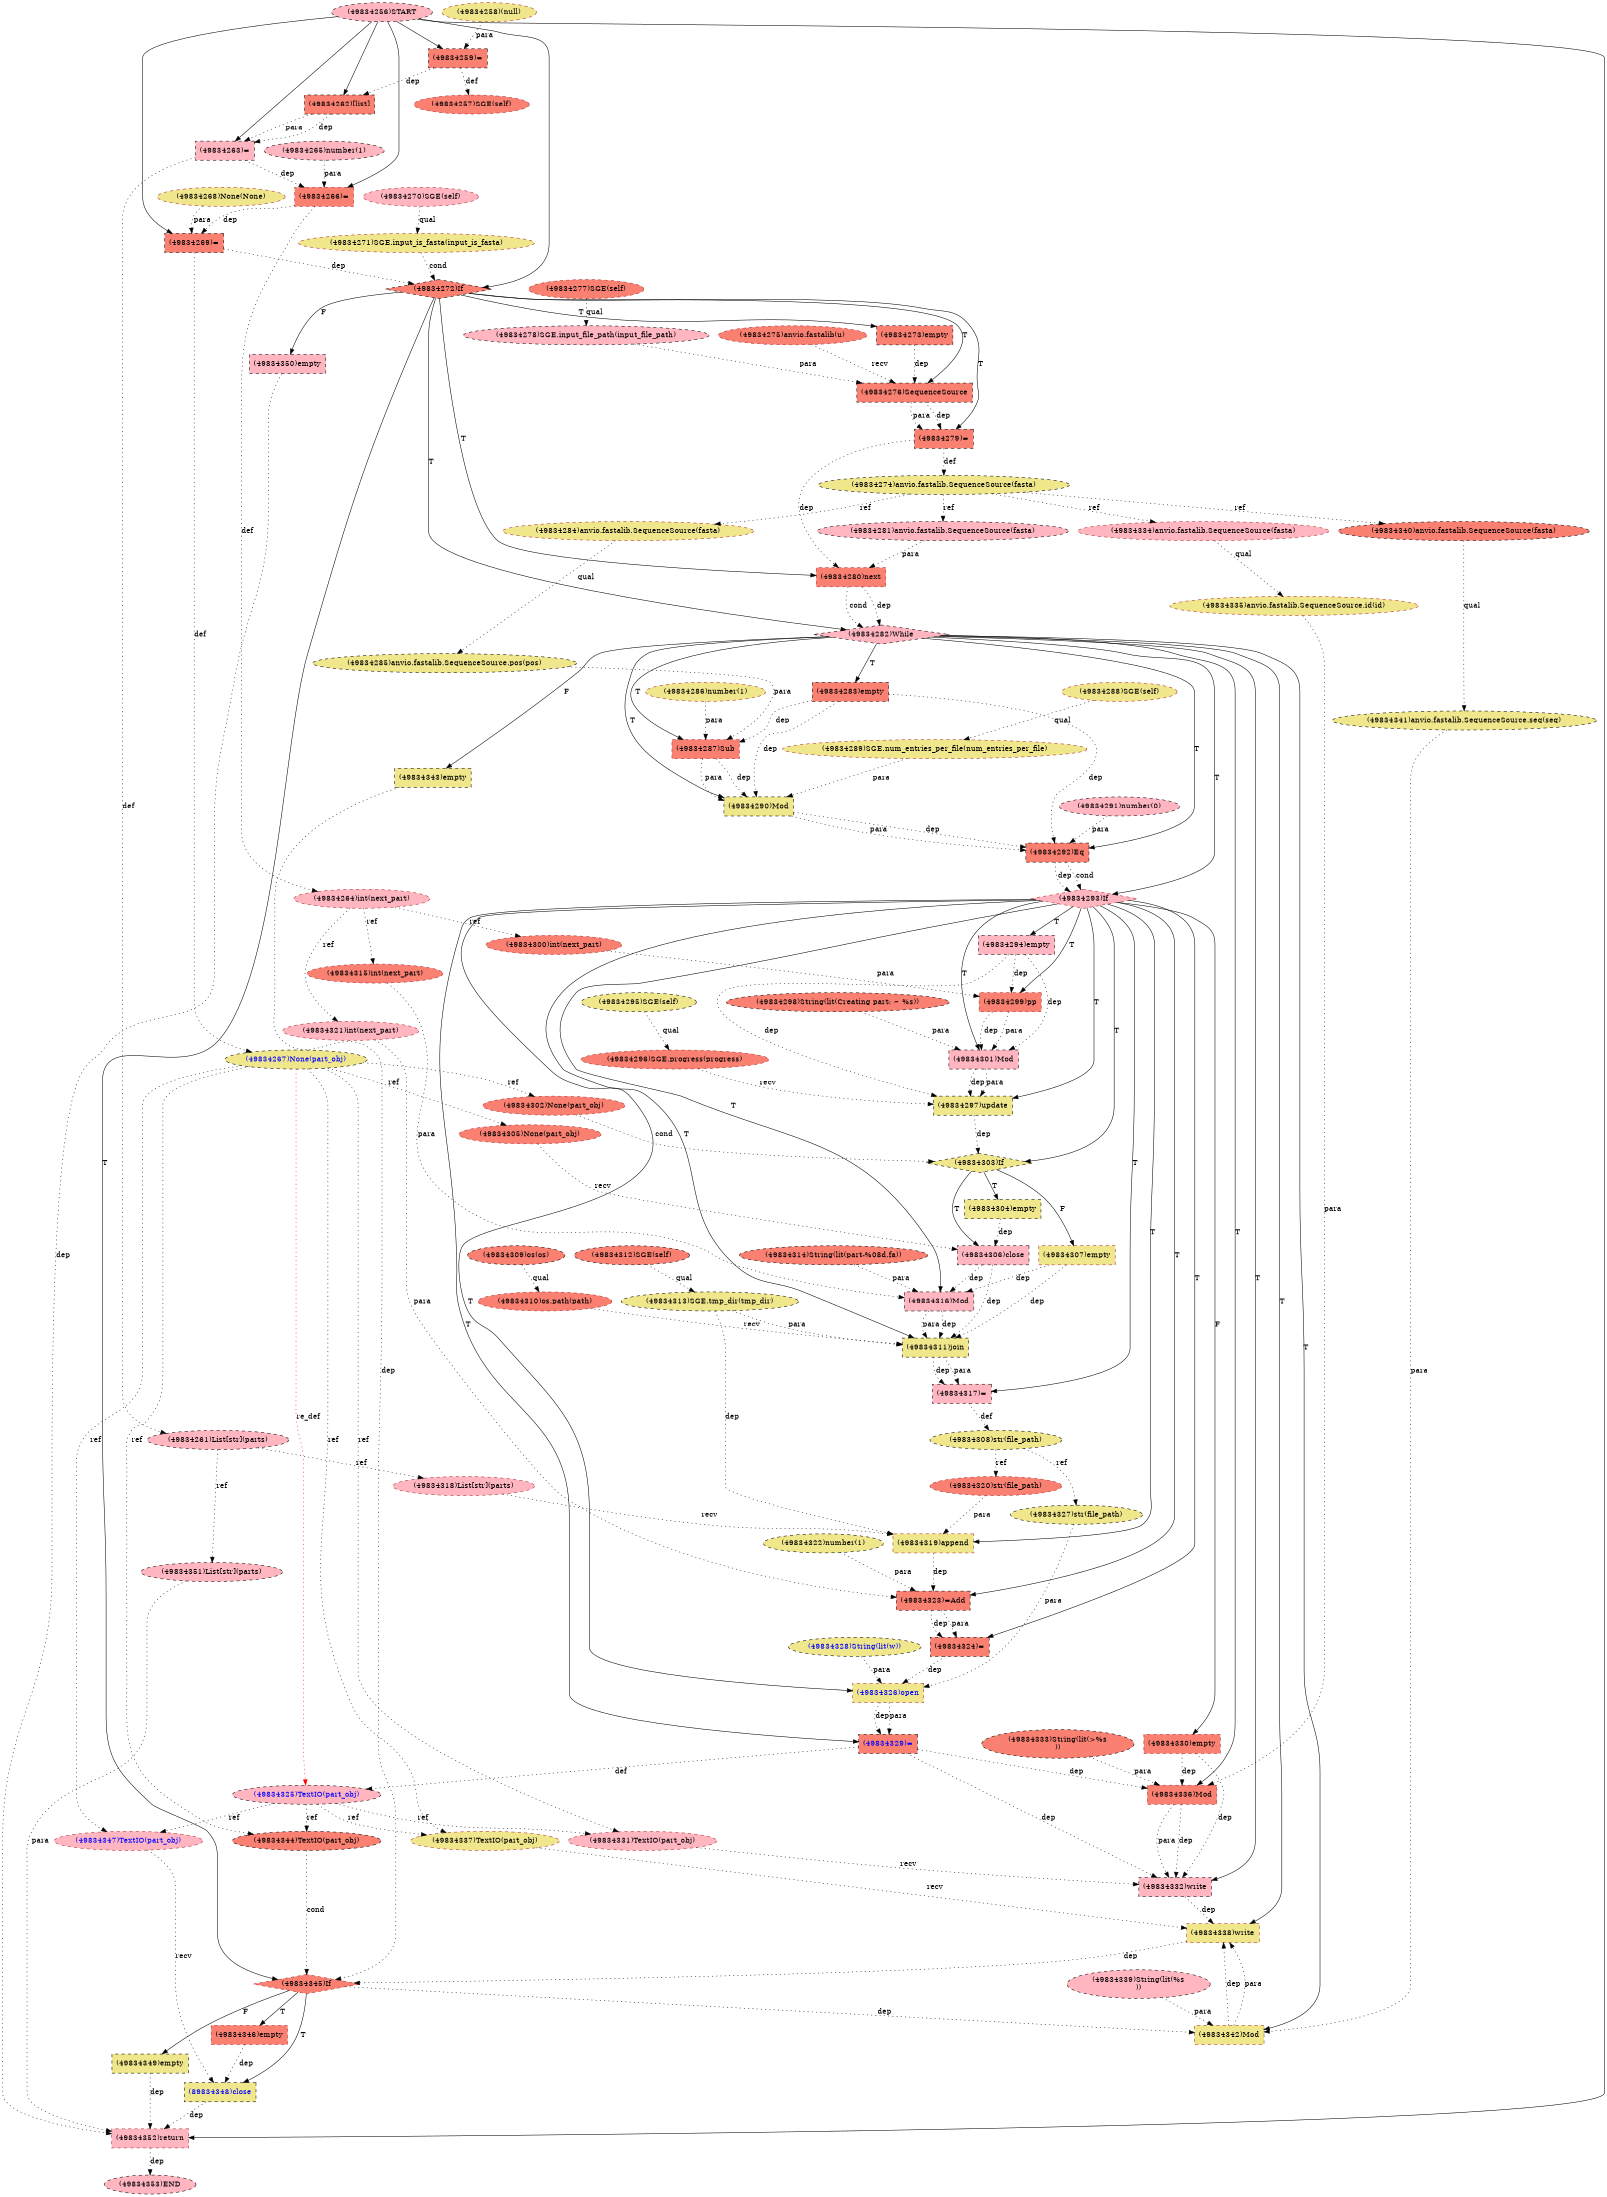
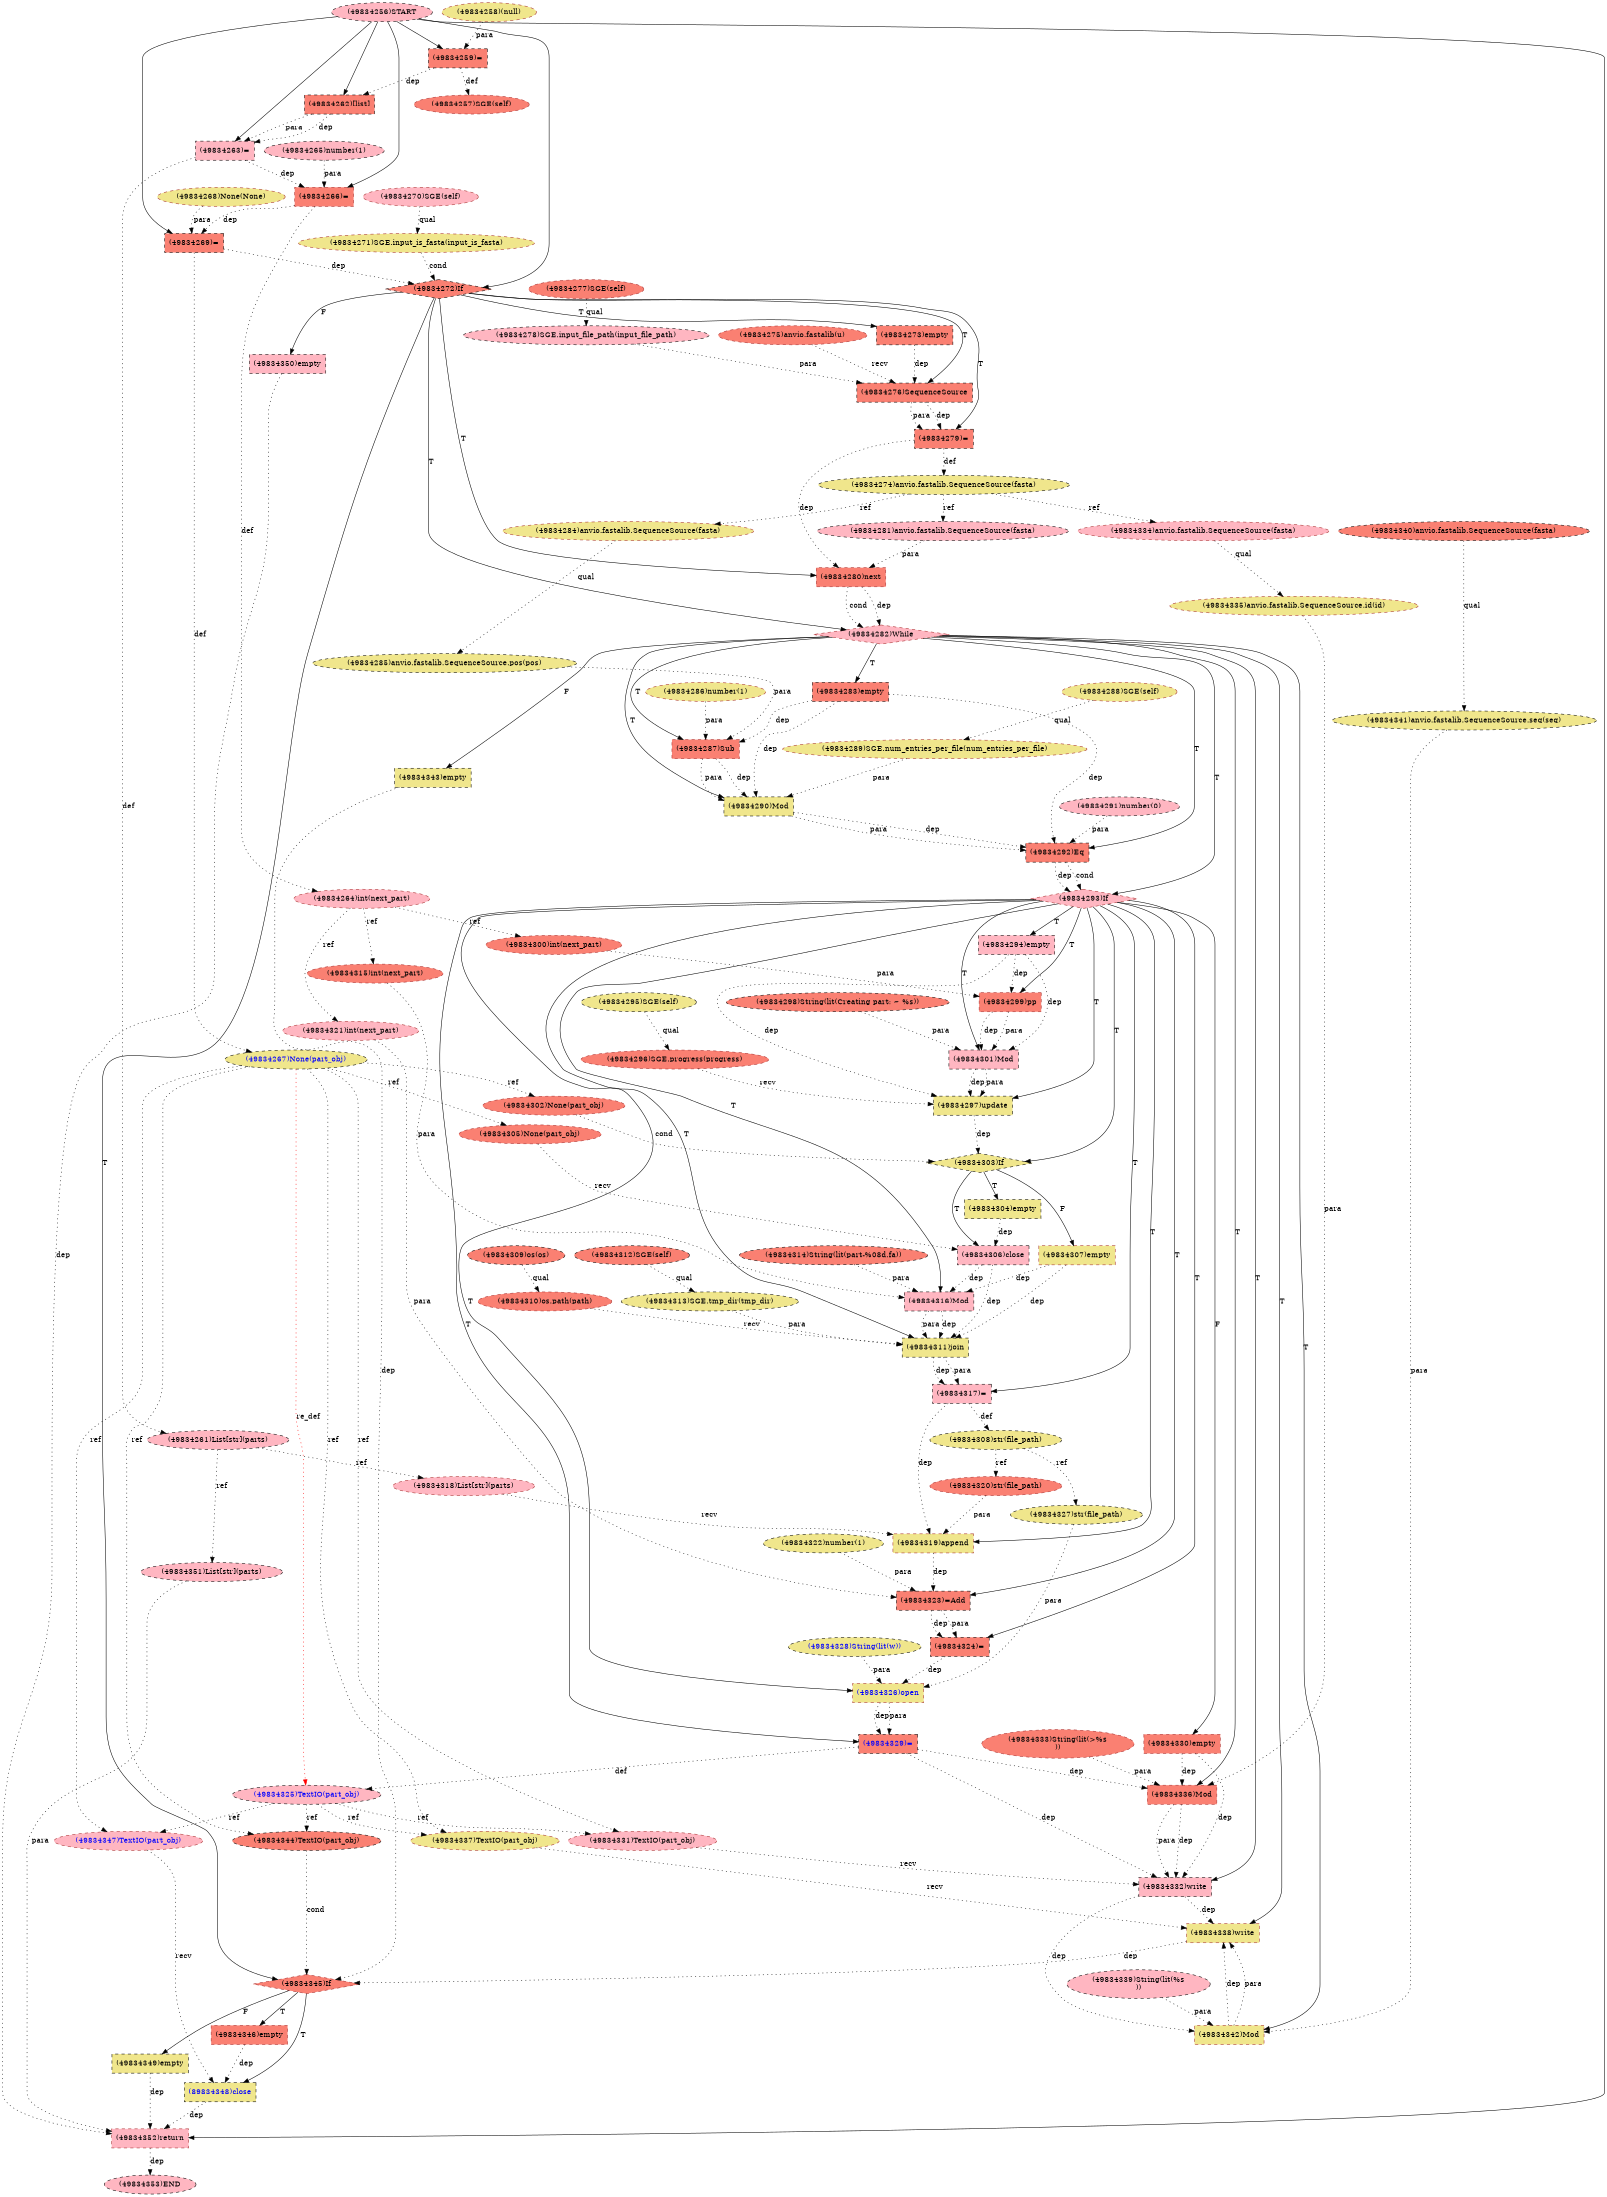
  digraph {
    node [color=black fillcolor=salmon shape=ellipse style="dashed,filled"]
    edge [style=dotted]
    n1 [color=brown fillcolor=lightpink label="(49834264)int(next_part)"]
    n2 [color=brown label="(49834315)int(next_part)"]
    n3 [color=brown fillcolor=lightpink label="(49834321)int(next_part)"]
    n4 [color=brown label="(49834300)int(next_part)"]
    n5 [fillcolor=lightpink label="(49834316)Mod" shape=box]
    n6 [label="(49834323)=Add" shape=box]
    n7 [color=brown label="(49834299)pp" shape=box]
    n8 [color=brown fillcolor=khaki label="(49834338)write" shape=box]
    n9 [color=brown label="(49834345)If" shape=diamond]
    n10 [color=brown label="(49834346)empty" shape=box]
    n11 [fillcolor=khaki fontcolor=blue label="(89834348)close" shape=box]
    n12 [fillcolor=khaki label="(49834349)empty" shape=box]
    n13 [fillcolor=lightpink label="(49834317)=" shape=box]
    n14 [fillcolor=khaki label="(49834308)str(file_path)"]
    n15 [color=brown fillcolor=khaki label="(49834319)append" shape=box]
    n16 [fillcolor=khaki label="(49834327)str(file_path)"]
    n17 [color=brown label="(49834320)str(file_path)"]
    n18 [label="(49834259)=" shape=box]
    n19 [color=brown label="(49834257)SGE(self)"]
    n20 [label="(49834262)[list]" shape=box]
    n21 [fillcolor=lightpink label="(49834263)=" shape=box]
    n22 [fillcolor=khaki label="(49834311)join" shape=box]
    n23 [color=brown fillcolor=khaki label="(49834289)SGE.num_entries_per_file(num_entries_per_file)"]
    n24 [fillcolor=khaki label="(49834290)Mod" shape=box]
    n25 [label="(49834292)Eq" shape=box]
    n26 [color=brown fillcolor=lightpink label="(49834270)SGE(self)"]
    n27 [color=brown fillcolor=khaki label="(49834271)SGE.input_is_fasta(input_is_fasta)"]
    n28 [label="(49834272)If" shape=diamond]
    n29 [label="(49834283)empty" shape=box]
    n30 [color=brown label="(49834287)Sub" shape=box]
    n31 [color=brown fillcolor=lightpink label="(49834293)If" shape=diamond]
    n32 [label="(49834324)=" shape=box]
    n33 [color=brown fillcolor=khaki fontcolor=blue label="(49834326)open" shape=box]
    n34 [fontcolor=blue label="(49834329)=" shape=box]
-   n35 [fillcolor=lightpink label="(49834282)While" shape=diamond]
+   n35 [color=brown fillcolor=lightpink label="(49834282)While" shape=diamond]
    n36 [fillcolor=khaki label="(49834343)empty" shape=box]
    n37 [color=brown fillcolor=khaki label="(49834342)Mod" shape=box]
    n38 [fillcolor=lightpink label="(49834332)write" shape=box]
    n39 [color=brown label="(49834336)Mod" shape=box]
    n40 [fillcolor=lightpink label="(49834301)Mod" shape=box]
    n41 [fillcolor=khaki label="(49834297)update" shape=box]
    n42 [fillcolor=khaki label="(49834303)If" shape=diamond]
    n43 [color=brown label="(49834330)empty" shape=box]
    n44 [fillcolor=lightpink label="(49834294)empty" shape=box]
    n45 [fillcolor=lightpink label="(49834350)empty" shape=box]
    n46 [color=brown fillcolor=lightpink label="(49834352)return" shape=box]
    n47 [fillcolor=lightpink label="(49834353)END" shape=""]
    n48 [fillcolor=lightpink fontcolor=blue label="(49834325)TextIO(part_obj)"]
    n49 [label="(49834344)TextIO(part_obj)"]
    n50 [color=brown fillcolor=lightpink fontcolor=blue label="(49834347)TextIO(part_obj)"]
    n51 [color=brown fillcolor=lightpink label="(49834331)TextIO(part_obj)"]
    n52 [color=brown fillcolor=khaki label="(49834337)TextIO(part_obj)"]
    n53 [fillcolor=khaki label="(49834313)SGE.tmp_dir(tmp_dir)"]
    n54 [label="(49834314)String(lit(part-%08d.fa))"]
-   n55 [label="(49834333)String(lit(>%s\n))"]
+   n55 [color=brown label="(49834333)String(lit(>%s\n))"]
    n56 [label="(49834269)=" shape=box]
    n57 [fillcolor=khaki fontcolor=blue label="(49834267)None(part_obj)"]
    n58 [color=brown label="(49834302)None(part_obj)"]
    n59 [color=brown label="(49834305)None(part_obj)"]
    n60 [label="(49834276)SequenceSource" shape=box]
    n61 [label="(49834279)=" shape=box]
    n62 [color=brown label="(49834280)next" shape=box]
    n63 [label="(49834273)empty" shape=box]
    n64 [color=brown fillcolor=khaki label="(49834284)anvio.fastalib.SequenceSource(fasta)"]
    n65 [fillcolor=khaki label="(49834285)anvio.fastalib.SequenceSource.pos(pos)"]
    n66 [color=brown fillcolor=lightpink label="(49834318)List[str](parts)"]
    n67 [fillcolor=khaki label="(49834274)anvio.fastalib.SequenceSource(fasta)"]
    n68 [color=brown fillcolor=lightpink label="(49834334)anvio.fastalib.SequenceSource(fasta)"]
    n69 [label="(49834340)anvio.fastalib.SequenceSource(fasta)"]
    n70 [fillcolor=lightpink label="(49834281)anvio.fastalib.SequenceSource(fasta)"]
    n71 [color=brown fillcolor=khaki label="(49834335)anvio.fastalib.SequenceSource.id(id)"]
    n72 [fillcolor=khaki label="(49834341)anvio.fastalib.SequenceSource.seq(seq)"]
    n73 [fillcolor=khaki label="(49834322)number(1)"]
    n74 [color=brown label="(49834266)=" shape=box]
    n75 [fillcolor=lightpink label="(49834261)List[str](parts)"]
    n76 [fillcolor=lightpink label="(49834351)List[str](parts)"]
    n77 [fillcolor=lightpink label="(49834339)String(lit(%s\n))"]
    n78 [label="(49834309)os(os)"]
    n79 [color=brown label="(49834310)os.path(path)"]
    n80 [fillcolor=lightpink label="(49834265)number(1)"]
    n81 [fillcolor=lightpink label="(49834306)close" shape=box]
    n82 [fillcolor=khaki label="(49834304)empty" shape=box]
    n83 [color=brown fillcolor=khaki label="(49834307)empty" shape=box]
    n84 [fillcolor=khaki fontcolor=blue label="(49834328)String(lit(w))"]
    n85 [label="(49834298)String(lit(Creating part: ~ %s))"]
    n86 [color=brown fillcolor=khaki label="(49834288)SGE(self)"]
    n87 [fillcolor=lightpink label="(49834256)START" shape=""]
    n88 [fillcolor=khaki label="(49834295)SGE(self)"]
    n89 [color=brown label="(49834296)SGE.progress(progress)"]
    n90 [color=brown label="(49834277)SGE(self)"]
    n91 [fillcolor=lightpink label="(49834278)SGE.input_file_path(input_file_path)"]
    n92 [label="(49834312)SGE(self)"]
    n93 [color=brown fillcolor=khaki label="(49834258)(null)"]
    n94 [fillcolor=lightpink label="(49834291)number(0)"]
    n95 [color=brown fillcolor=khaki label="(49834286)number(1)"]
    n96 [color=brown label="(49834275)anvio.fastalib(u)"]
    n97 [color=brown fillcolor=khaki label="(49834268)None(None)"]
    n1 -> n2 [label=ref]
    n1 -> n3 [label=ref]
    n1 -> n4 [label=ref]
    n2 -> n5 [label=para]
    n3 -> n6 [label=para]
    n4 -> n7 [label=para]
    n5 -> n22 [label=dep]
    n5 -> n22 [label=para]
    n6 -> n32 [label=dep]
    n6 -> n32 [label=para]
    n7 -> n40 [label=dep]
    n7 -> n40 [label=para]
    n8 -> n9 [label=dep]
    n9 -> n10 [label=T style=""]
    n9 -> n11 [label=T style=""]
    n9 -> n12 [label=F style=""]
    n10 -> n11 [label=dep]
    n11 -> n46 [label=dep]
    n12 -> n46 [label=dep]
    n13 -> n14 [label=def]
-   n53 -> n15 [label=dep]
+   n13 -> n15 [label=dep]
    n14 -> n16 [label=ref]
    n14 -> n17 [label=ref]
    n15 -> n6 [label=dep]
    n16 -> n33 [label=para]
    n17 -> n15 [label=para]
    n18 -> n19 [label=def]
    n18 -> n20 [label=dep]
    n20 -> n21 [label=dep]
    n20 -> n21 [label=para]
    n21 -> n74 [label=dep]
    n21 -> n75 [label=def]
    n22 -> n13 [label=dep]
    n22 -> n13 [label=para]
    n23 -> n24 [label=para]
    n24 -> n25 [label=dep]
    n24 -> n25 [label=para]
    n25 -> n31 [label=dep]
    n25 -> n31 [label=cond]
    n26 -> n27 [label=qual]
    n27 -> n28 [label=cond]
    n28 -> n9 [label=T style=""]
    n28 -> n35 [label=T style=""]
    n28 -> n45 [label=F style=""]
    n28 -> n60 [label=T style=""]
    n28 -> n61 [label=T style=""]
    n28 -> n62 [label=T style=""]
    n28 -> n63 [label=T style=""]
    n29 -> n24 [label=dep]
    n29 -> n25 [label=dep]
    n29 -> n30 [label=dep]
    n30 -> n24 [label=dep]
    n30 -> n24 [label=para]
    n31 -> n5 [label=T style=""]
    n31 -> n6 [label=T style=""]
    n31 -> n7 [label=T style=""]
    n31 -> n13 [label=T style=""]
    n31 -> n15 [label=T style=""]
    n31 -> n22 [label=T style=""]
    n31 -> n32 [label=T style=""]
    n31 -> n33 [label=T style=""]
    n31 -> n34 [label=T style=""]
    n31 -> n40 [label=T style=""]
    n31 -> n41 [label=T style=""]
    n31 -> n42 [label=T style=""]
    n31 -> n43 [label=F style=""]
    n31 -> n44 [label=T style=""]
    n32 -> n33 [label=dep]
    n33 -> n34 [label=dep]
    n33 -> n34 [label=para]
    n34 -> n38 [label=dep]
    n34 -> n39 [label=dep]
    n34 -> n48 [label=def]
    n35 -> n8 [label=T style=""]
    n35 -> n24 [label=T style=""]
    n35 -> n25 [label=T style=""]
    n35 -> n29 [label=T style=""]
    n35 -> n30 [label=T style=""]
    n35 -> n31 [label=T style=""]
    n35 -> n36 [label=F style=""]
    n35 -> n37 [label=T style=""]
    n35 -> n38 [label=T style=""]
    n35 -> n39 [label=T style=""]
    n36 -> n9 [label=dep]
    n37 -> n8 [label=dep]
    n37 -> n8 [label=para]
    n38 -> n8 [label=dep]
-   n9 -> n37 [label=dep]
+   n38 -> n37 [label=dep]
    n39 -> n38 [label=dep]
    n39 -> n38 [label=para]
    n40 -> n41 [label=dep]
    n40 -> n41 [label=para]
    n41 -> n42 [label=dep]
    n42 -> n81 [label=T style=""]
    n42 -> n82 [label=T style=""]
    n42 -> n83 [label=F style=""]
    n43 -> n38 [label=dep]
    n43 -> n39 [label=dep]
    n44 -> n7 [label=dep]
    n44 -> n40 [label=dep]
    n44 -> n41 [label=dep]
    n45 -> n46 [label=dep]
    n46 -> n47 [label=dep]
    n48 -> n49 [label=ref]
    n48 -> n50 [label=ref]
    n48 -> n51 [label=ref]
    n48 -> n52 [label=ref]
    n49 -> n9 [label=cond]
    n50 -> n11 [label=recv]
    n51 -> n38 [label=recv]
    n52 -> n8 [label=recv]
    n53 -> n22 [label=para]
    n54 -> n5 [label=para]
    n55 -> n39 [label=para]
    n56 -> n28 [label=dep]
    n56 -> n57 [label=def]
    n57 -> n48 [color=red label=re_def]
    n57 -> n49 [label=ref]
    n57 -> n50 [label=ref]
    n57 -> n51 [label=ref]
    n57 -> n52 [label=ref]
    n57 -> n58 [label=ref]
    n57 -> n59 [label=ref]
    n58 -> n42 [label=cond]
    n59 -> n81 [label=recv]
    n60 -> n61 [label=dep]
    n60 -> n61 [label=para]
    n61 -> n62 [label=dep]
    n61 -> n67 [label=def]
    n62 -> n35 [label=dep]
    n62 -> n35 [label=cond]
    n63 -> n60 [label=dep]
    n64 -> n65 [label=qual]
    n65 -> n30 [label=para]
    n66 -> n15 [label=recv]
    n67 -> n64 [label=ref]
    n67 -> n68 [label=ref]
-   n67 -> n69 [label=ref]
    n67 -> n70 [label=ref]
    n68 -> n71 [label=qual]
    n69 -> n72 [label=qual]
    n70 -> n62 [label=para]
    n71 -> n39 [label=para]
    n72 -> n37 [label=para]
    n73 -> n6 [label=para]
    n74 -> n1 [label=def]
    n74 -> n56 [label=dep]
    n75 -> n66 [label=ref]
    n75 -> n76 [label=ref]
    n76 -> n46 [label=para]
    n77 -> n37 [label=para]
    n78 -> n79 [label=qual]
    n79 -> n22 [label=recv]
    n80 -> n74 [label=para]
    n81 -> n5 [label=dep]
    n81 -> n22 [label=dep]
    n82 -> n81 [label=dep]
    n83 -> n5 [label=dep]
    n83 -> n22 [label=dep]
    n84 -> n33 [label=para]
    n85 -> n40 [label=para]
    n86 -> n23 [label=qual]
    n87 -> n18 [style=solid]
    n87 -> n20 [style=solid]
    n87 -> n21 [style=solid]
    n87 -> n28 [style=solid]
    n87 -> n46 [style=solid]
    n87 -> n56 [style=solid]
    n87 -> n74 [style=solid]
    n88 -> n89 [label=qual]
    n89 -> n41 [label=recv]
    n90 -> n91 [label=qual]
    n91 -> n60 [label=para]
    n92 -> n53 [label=qual]
    n93 -> n18 [label=para]
    n94 -> n25 [label=para]
    n95 -> n30 [label=para]
    n96 -> n60 [label=recv]
    n97 -> n56 [label=para]
  }
